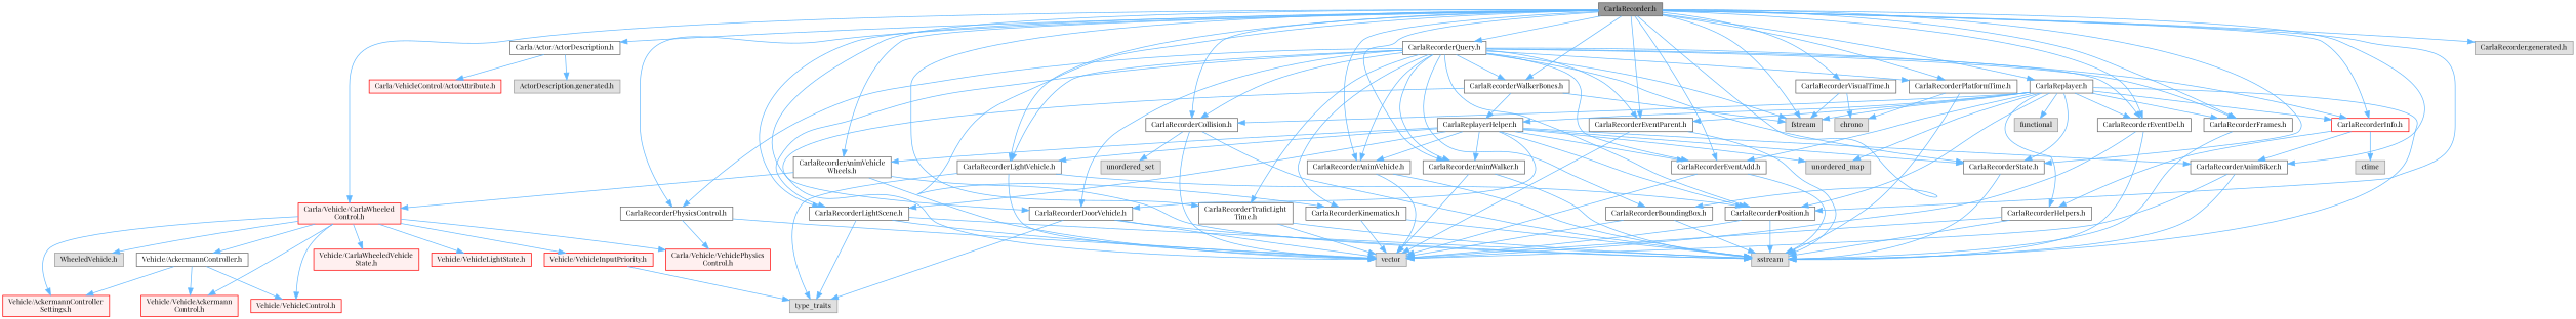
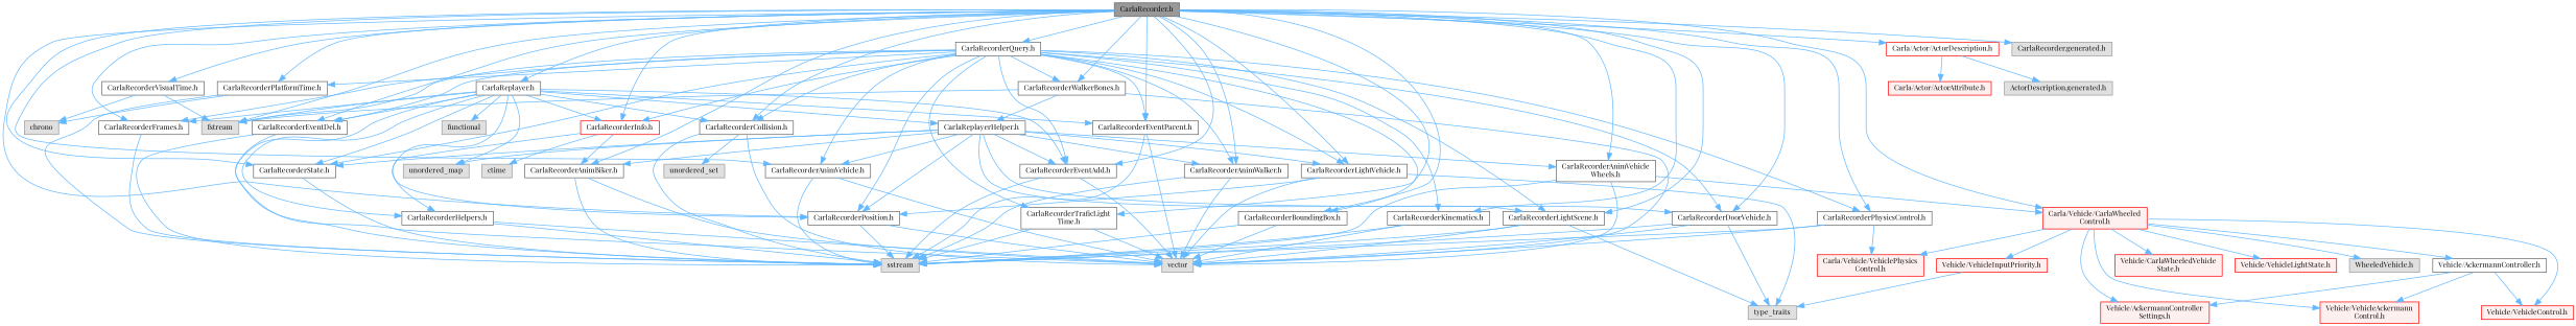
  digraph {
    fontname="Playfair Display"
    node [color=grey40 fillcolor=white fontname="Playfair Display" fontsize=10 shape=box style=filled]
    edge [color=steelblue1 fontname="Playfair Display" fontsize=10 labelfontname=Helvetica labelfontsize=10 style=solid]
    n1 [color=gray40 fillcolor=grey60 fontcolor=black height=0.2 label="CarlaRecorder.h" width=0.4]
    n2 [color=grey60 fillcolor="#E0E0E0" height=0.2 label=fstream width=0.4]
-   n3 [height=0.2 label="Carla/Actor/ActorDescription.h" width=0.4]
+   n3 [color=red height=0.2 label="Carla/Actor/ActorDescription.h" width=0.4]
    n4 [height=0.2 label="CarlaRecorderTraficLight\lTime.h" width=0.4]
    n5 [height=0.2 label="CarlaRecorderPhysicsControl.h" width=0.4]
    n6 [height=0.2 label="CarlaRecorderPlatformTime.h" width=0.4]
    n7 [height=0.2 label="CarlaRecorderBoundingBox.h" width=0.4]
    n8 [height=0.2 label="CarlaRecorderKinematics.h" width=0.4]
    n9 [height=0.2 label="CarlaRecorderLightScene.h" width=0.4]
    n10 [height=0.2 label="CarlaRecorderLightVehicle.h" width=0.4]
    n11 [height=0.2 label="CarlaRecorderAnimVehicle.h" width=0.4]
    n12 [height=0.2 label="CarlaRecorderAnimVehicle\lWheels.h" width=0.4]
    n13 [color=red fillcolor="#FFF0F0" height=0.2 label="Carla/Vehicle/CarlaWheeled\lControl.h" width=0.4]
    n14 [height=0.2 label="CarlaRecorderAnimWalker.h" width=0.4]
    n15 [height=0.2 label="CarlaRecorderAnimBiker.h" width=0.4]
    n16 [height=0.2 label="CarlaRecorderCollision.h" width=0.4]
    n17 [height=0.2 label="CarlaRecorderEventAdd.h" width=0.4]
    n18 [height=0.2 label="CarlaRecorderEventDel.h" width=0.4]
    n19 [height=0.2 label="CarlaRecorderEventParent.h" width=0.4]
    n20 [height=0.2 label="CarlaRecorderFrames.h" width=0.4]
    n21 [color=red height=0.2 label="CarlaRecorderInfo.h" width=0.4]
    n22 [height=0.2 label="CarlaRecorderPosition.h" width=0.4]
    n23 [height=0.2 label="CarlaRecorderQuery.h" width=0.4]
    n24 [height=0.2 label="CarlaRecorderState.h" width=0.4]
    n25 [height=0.2 label="CarlaRecorderWalkerBones.h" width=0.4]
    n26 [height=0.2 label="CarlaRecorderDoorVehicle.h" width=0.4]
    n27 [height=0.2 label="CarlaRecorderVisualTime.h" width=0.4]
    n28 [height=0.2 label="CarlaReplayer.h" width=0.4]
    n29 [color=grey60 fillcolor="#E0E0E0" height=0.2 label="CarlaRecorder.generated.h" width=0.4]
-   n30 [color=red fillcolor="#FFF0F0" height=0.2 label="Carla/VehicleControl/ActorAttribute.h" width=0.4]
+   n30 [color=red fillcolor="#FFF0F0" height=0.2 label="Carla/Actor/ActorAttribute.h" width=0.4]
    n31 [color=grey60 fillcolor="#E0E0E0" height=0.2 label="ActorDescription.generated.h" width=0.4]
    n32 [color=grey60 fillcolor="#E0E0E0" height=0.2 label=sstream width=0.4]
    n33 [color=grey60 fillcolor="#E0E0E0" height=0.2 label=vector width=0.4]
    n34 [color=red fillcolor="#FFF0F0" height=0.2 label="Carla/Vehicle/VehiclePhysics\lControl.h" width=0.4]
    n35 [color=grey60 fillcolor="#E0E0E0" height=0.2 label=chrono width=0.4]
    n36 [color=grey60 fillcolor="#E0E0E0" height=0.2 label=type_traits width=0.4]
    n37 [color=grey60 fillcolor="#E0E0E0" height=0.2 label="WheeledVehicle.h" width=0.4]
    n38 [height=0.2 label="Vehicle/AckermannController.h" width=0.4]
    n39 [color=red fillcolor="#FFF0F0" height=0.2 label="Vehicle/AckermannController\lSettings.h" width=0.4]
    n40 [color=red fillcolor="#FFF0F0" height=0.2 label="Vehicle/VehicleAckermann\lControl.h" width=0.4]
    n41 [color=red fillcolor="#FFF0F0" height=0.2 label="Vehicle/VehicleControl.h" width=0.4]
    n42 [color=red fillcolor="#FFF0F0" height=0.2 label="Vehicle/CarlaWheeledVehicle\lState.h" width=0.4]
    n43 [color=red fillcolor="#FFF0F0" height=0.2 label="Vehicle/VehicleLightState.h" width=0.4]
    n44 [color=red fillcolor="#FFF0F0" height=0.2 label="Vehicle/VehicleInputPriority.h" width=0.4]
    n45 [color=grey60 fillcolor="#E0E0E0" height=0.2 label=unordered_set width=0.4]
    n46 [height=0.2 label="CarlaRecorderHelpers.h" width=0.4]
    n47 [color=grey60 fillcolor="#E0E0E0" height=0.2 label=ctime width=0.4]
    n48 [height=0.2 label="CarlaReplayerHelper.h" width=0.4]
    n49 [color=grey60 fillcolor="#E0E0E0" height=0.2 label=unordered_map width=0.4]
    n50 [color=grey60 fillcolor="#E0E0E0" height=0.2 label=functional width=0.4]
    n1 -> n2
    n1 -> n3
    n1 -> n4
    n1 -> n5
    n1 -> n6
    n1 -> n7
    n1 -> n8
    n1 -> n9
    n1 -> n10
    n1 -> n11
    n1 -> n12
    n1 -> n13
    n1 -> n14
    n1 -> n15
    n1 -> n16
    n1 -> n17
    n1 -> n18
    n1 -> n19
    n1 -> n20
    n1 -> n21
    n1 -> n22
    n1 -> n23
    n1 -> n24
    n1 -> n25
    n1 -> n26
    n1 -> n27
    n1 -> n28
    n1 -> n29
    n3 -> n30
    n3 -> n31
    n4 -> n32
    n4 -> n33
+   n5 -> n32
    n5 -> n33
    n5 -> n34
    n6 -> n32
    n6 -> n35
    n7 -> n32
    n7 -> n33
    n8 -> n32
    n8 -> n33
    n9 -> n32
    n9 -> n33
    n9 -> n36
    n10 -> n22
    n10 -> n33
    n10 -> n36
    n11 -> n32
    n11 -> n33
    n12 -> n13
    n12 -> n32
    n12 -> n33
    n13 -> n34
    n13 -> n37
    n13 -> n38
    n13 -> n39
    n13 -> n40
    n13 -> n41
    n13 -> n42
    n13 -> n43
    n13 -> n44
    n14 -> n32
    n14 -> n33
    n15 -> n32
    n15 -> n33
    n16 -> n32
    n16 -> n33
    n16 -> n45
    n17 -> n32
    n17 -> n33
    n18 -> n32
    n18 -> n33
    n19 -> n32
    n19 -> n33
    n20 -> n32
    n21 -> n15
    n21 -> n46
    n21 -> n47
    n22 -> n32
    n22 -> n33
    n23 -> n2
    n23 -> n4
    n23 -> n5
    n23 -> n6
    n23 -> n7
    n23 -> n8
    n23 -> n9
    n23 -> n10
    n23 -> n11
    n23 -> n14
    n23 -> n16
    n23 -> n17
    n23 -> n18
    n23 -> n19
    n23 -> n20
    n23 -> n21
    n23 -> n22
    n23 -> n24
    n23 -> n25
    n23 -> n26
    n24 -> n32
    n25 -> n2
    n25 -> n33
    n25 -> n48
    n26 -> n32
    n26 -> n33
    n26 -> n36
    n27 -> n2
    n27 -> n35
    n28 -> n2
    n28 -> n16
    n28 -> n17
    n28 -> n18
    n28 -> n19
    n28 -> n20
    n28 -> n21
    n28 -> n22
    n28 -> n24
    n28 -> n32
    n28 -> n46
    n28 -> n48
    n28 -> n49
    n28 -> n50
    n38 -> n39
    n38 -> n40
    n38 -> n41
    n44 -> n36
    n46 -> n32
    n46 -> n33
    n48 -> n9
    n48 -> n10
    n48 -> n11
    n48 -> n12
    n48 -> n14
    n48 -> n15
    n48 -> n17
    n48 -> n22
    n48 -> n24
    n48 -> n26
    n48 -> n49
  }
